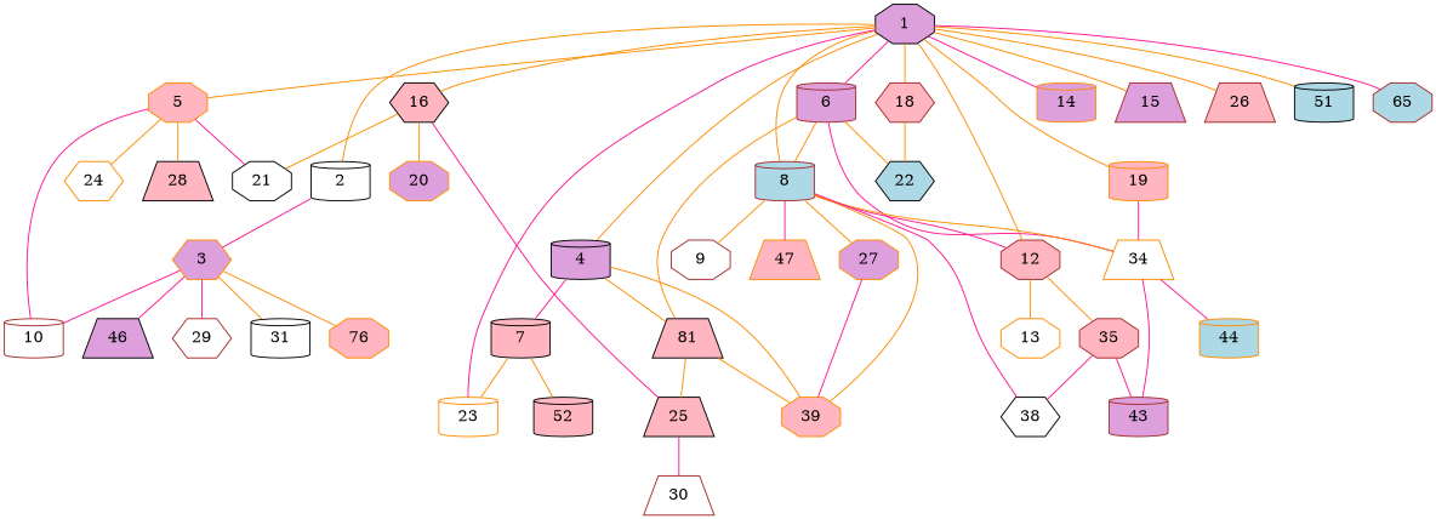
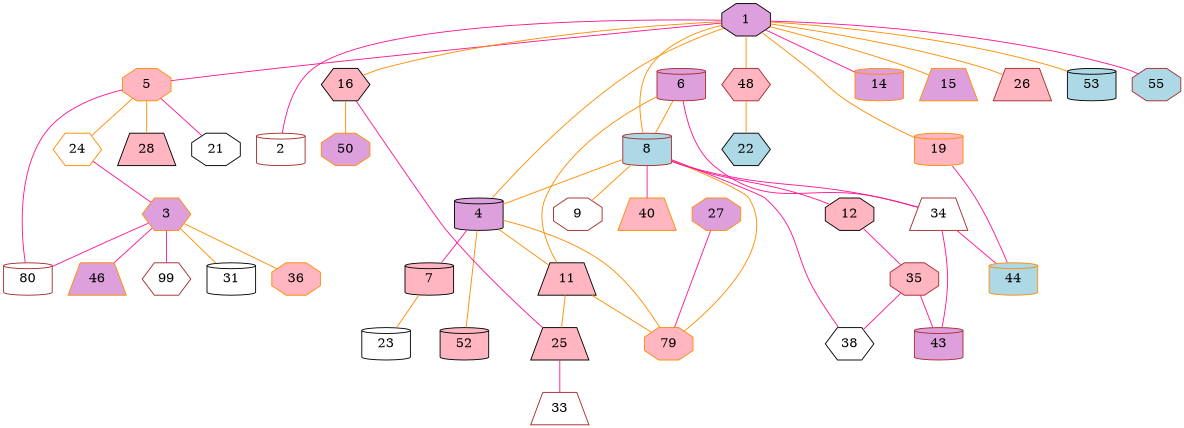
  graph {
    node [color=black fillcolor=lightpink shape=cylinder style=filled]
    edge [color=darkorange]
    1 [fillcolor=plum shape=octagon]
-   2 [fillcolor=white]
+   2 [color=brown fillcolor=white]
    4 [fillcolor=plum]
    5 [color=darkorange shape=octagon]
    6 [color=brown fillcolor=plum]
    8 [color=brown fillcolor=lightblue super="+33+53+56+49+41"]
-   12 [color=brown shape=octagon]
+   12 [shape=octagon]
    14 [color=darkorange fillcolor=plum]
-   15 [color=brown fillcolor=plum shape=trapezium]
+   15 [color=darkorange fillcolor=plum shape=trapezium]
    16 [shape=hexagon]
-   18 [color=brown shape=hexagon]
+   18 [color=brown shape=hexagon label=48]
    19 [color=darkorange super="+37+48"]
-   23 [color=darkorange fillcolor=white super="+54+45"]
+   23 [fillcolor=white super="+54+45"]
    26 [color=brown shape=trapezium]
-   51 [fillcolor=lightblue]
-   55 [color=brown fillcolor=lightblue shape=octagon label=65]
+   51 [fillcolor=lightblue label=53]
+   55 [color=brown fillcolor=lightblue shape=octagon]
    3 [color=darkorange fillcolor=plum shape=hexagon]
    7
-   11 [shape=trapezium super="+60+17" label=81]
-   39 [color=darkorange shape=octagon super="+57"]
+   11 [shape=trapezium super="+60+17"]
+   39 [color=darkorange shape=octagon super="+57" label=79]
    52
-   10 [color=brown fillcolor=white]
+   10 [color=brown fillcolor=white label=80]
    24 [color=darkorange fillcolor=white shape=hexagon]
    28 [shape=trapezium]
    21 [fillcolor=white shape=octagon]
    22 [fillcolor=lightblue shape=hexagon]
-   34 [color=darkorange fillcolor=white shape=trapezium]
+   34 [color=brown fillcolor=white shape=trapezium]
    9 [color=brown fillcolor=white shape=octagon]
    27 [color=darkorange fillcolor=plum shape=octagon]
    38 [fillcolor=white shape=hexagon]
-   40 [color=darkorange shape=trapezium label=47]
-   13 [color=darkorange fillcolor=white shape=octagon]
+   40 [color=darkorange shape=trapezium]
    35 [color=brown shape=octagon super="+58"]
    25 [shape=trapezium super="+32+42"]
-   20 [color=darkorange fillcolor=plum shape=octagon]
-   29 [color=brown fillcolor=white shape=hexagon]
+   20 [color=darkorange fillcolor=plum shape=octagon label=50]
+   29 [color=brown fillcolor=white shape=hexagon label=99]
    31 [fillcolor=white]
-   36 [color=darkorange shape=octagon label=76]
-   46 [fillcolor=plum shape=trapezium super="+47"]
-   30 [color=brown fillcolor=white shape=trapezium]
+   36 [color=darkorange shape=octagon]
+   46 [color=darkorange fillcolor=plum shape=trapezium super="+47"]
+   30 [color=brown fillcolor=white shape=trapezium label=33]
    43 [color=brown fillcolor=plum super="+61"]
    44 [color=darkorange fillcolor=lightblue]
-   1 -- 2
+   1 -- 2 [color=deeppink]
    1 -- 4
-   1 -- 5
-   1 -- 6 [color=deeppink]
+   1 -- 5 [color=deeppink]
    1 -- 8
-   1 -- 12
    1 -- 14 [color=deeppink]
    1 -- 15
    1 -- 16
    1 -- 18
    1 -- 19
-   1 -- 23 [color=deeppink]
    1 -- 26
    1 -- 51
    1 -- 55 [color=deeppink]
-   2 -- 3 [color=deeppink]
+   24 -- 3 [color=deeppink]
    4 -- 7 [color=deeppink]
    4 -- 11
    4 -- 39
-   7 -- 52
+   4 -- 52
    5 -- 10 [color=deeppink]
    5 -- 24
    5 -- 28
    5 -- 21 [color=deeppink]
    6 -- 8
    6 -- 11
-   6 -- 22
    6 -- 34 [color=deeppink]
    8 -- 12 [color=deeppink]
    8 -- 39
-   8 -- 34
+   8 -- 34 [color=deeppink]
    8 -- 9
-   8 -- 27
+   8 -- 4
    8 -- 38 [color=deeppink]
    8 -- 40 [color=deeppink]
-   12 -- 13
-   12 -- 35
-   16 -- 21
+   12 -- 35 [color=deeppink]
    16 -- 25 [color=deeppink]
    16 -- 20
    18 -- 22
-   19 -- 34 [color=deeppink]
+   19 -- 44 [color=deeppink]
    3 -- 10 [color=deeppink]
    3 -- 29 [color=deeppink]
    3 -- 31
    3 -- 36
    3 -- 46 [color=deeppink]
    7 -- 23
    11 -- 39
    11 -- 25
    34 -- 43 [color=deeppink]
    34 -- 44 [color=deeppink]
    27 -- 39 [color=deeppink]
    35 -- 38 [color=deeppink]
    35 -- 43 [color=deeppink]
    25 -- 30 [color=deeppink]
  }
